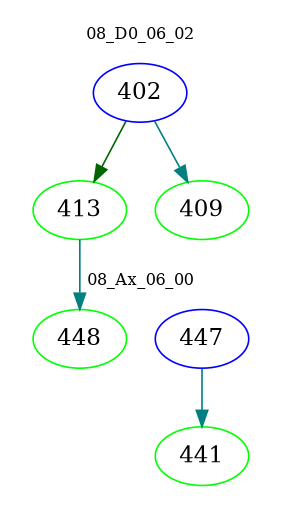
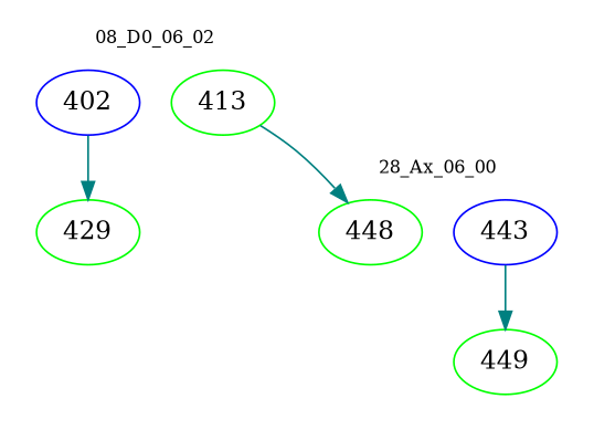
  digraph {
    node [color=green]
    edge [color=teal]
-   n1 [color=blue label=447]
+   n1 [color=blue label=443]
    n2 [label=448]
-   n3 [label=441]
+   n3 [label=449]
    n4 [color=blue label=402]
    n5 [label=413]
-   n6 [label=409]
+   n6 [label=429]
    subgraph cluster_1 {
      color=white
      fontsize=10
-     label="08_Ax_06_00"
+     label="28_Ax_06_00"
      n1
      n2
      n3
    }
    subgraph cluster_2 {
      color=white
      fontsize=10
      label="08_D0_06_02"
      n4
      n5
      n6
    }
    n1 -> n3
-   n4 -> n5 [color=darkgreen]
    n4 -> n6
    n5 -> n2
  }
